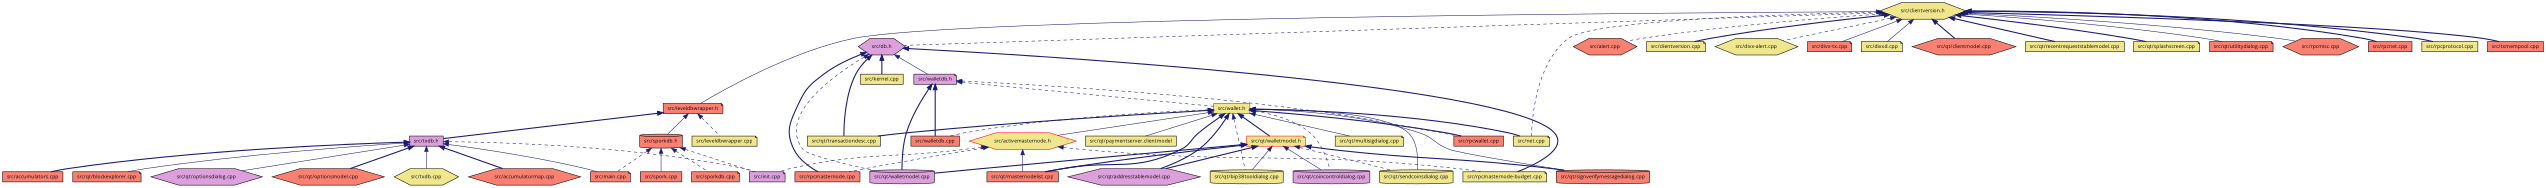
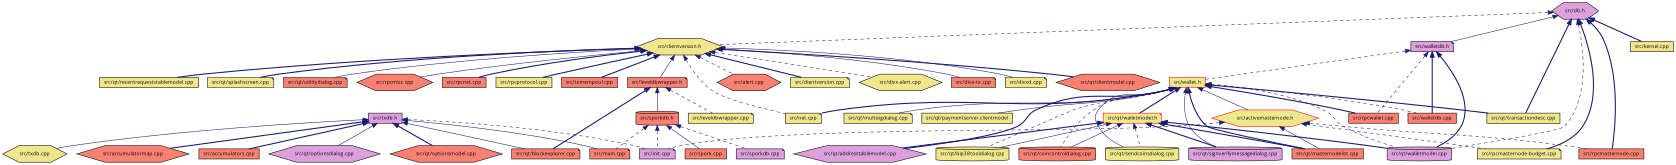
  digraph {
    fontname="Open Sans"
    node [color=black fillcolor=salmon fontname="Open Sans" fontsize=10 shape=note style=filled]
    edge [color=midnightblue dir=back fontname="Open Sans" fontsize=10 labelfontname=Helvetica labelfontsize=10 style=bold]
    n1 [fillcolor=khaki fontcolor=black height=0.2 label="src/clientversion.h" shape=hexagon width=0.4]
    n2 [height=0.2 label="src/leveldbwrapper.h" width=0.4]
    n3 [fillcolor=plum height=0.2 label="src/db.h" shape=hexagon width=0.4]
    n4 [fillcolor=khaki height=0.2 label="src/net.cpp" width=0.4]
    n5 [height=0.2 label="src/alert.cpp" shape=hexagon width=0.4]
    n6 [fillcolor=khaki height=0.2 label="src/clientversion.cpp" width=0.4]
    n7 [fillcolor=khaki height=0.2 label="src/divx-alert.cpp" shape=hexagon width=0.4]
    n8 [height=0.2 label="src/divx-tx.cpp" width=0.4]
    n9 [fillcolor=khaki height=0.2 label="src/divxd.cpp" width=0.4]
    n10 [height=0.2 label="src/qt/clientmodel.cpp" shape=hexagon width=0.4]
    n11 [fillcolor=khaki height=0.2 label="src/qt/recentrequeststablemodel.cpp" shape=box width=0.4]
    n12 [fillcolor=khaki height=0.2 label="src/qt/splashscreen.cpp" width=0.4]
    n13 [height=0.2 label="src/qt/utilitydialog.cpp" width=0.4]
    n14 [height=0.2 label="src/rpcmisc.cpp" shape=hexagon width=0.4]
    n15 [height=0.2 label="src/rpcnet.cpp" shape=box width=0.4]
    n16 [fillcolor=khaki height=0.2 label="src/rpcprotocol.cpp" shape=box width=0.4]
    n17 [height=0.2 label="src/txmempool.cpp" shape=box width=0.4]
    n18 [fillcolor=plum height=0.2 label="src/txdb.h" shape=box width=0.4]
    n19 [height=0.2 label="src/sporkdb.h" shape=cylinder width=0.4]
    n20 [fillcolor=khaki height=0.2 label="src/leveldbwrapper.cpp" width=0.4]
    n21 [fillcolor=plum height=0.2 label="src/walletdb.h" width=0.4]
    n22 [fillcolor=khaki height=0.2 label="src/rpcmasternode-budget.cpp" width=0.4]
    n23 [height=0.2 label="src/rpcmasternode.cpp" shape=box width=0.4]
    n24 [fillcolor=plum height=0.2 label="src/qt/walletmodel.cpp" shape=cylinder width=0.4]
    n25 [fillcolor=khaki height=0.2 label="src/qt/transactiondesc.cpp" shape=box width=0.4]
    n26 [fillcolor=khaki height=0.2 label="src/kernel.cpp" shape=box width=0.4]
    n27 [height=0.2 label="src/accumulatormap.cpp" shape=hexagon width=0.4]
    n28 [height=0.2 label="src/accumulators.cpp" shape=box width=0.4]
    n29 [fillcolor=plum height=0.2 label="src/init.cpp" width=0.4]
    n30 [height=0.2 label="src/main.cpp" width=0.4]
    n31 [height=0.2 label="src/qt/blockexplorer.cpp" width=0.4]
    n32 [fillcolor=plum height=0.2 label="src/qt/optionsdialog.cpp" shape=hexagon width=0.4]
    n33 [height=0.2 label="src/qt/optionsmodel.cpp" shape=hexagon width=0.4]
    n34 [fillcolor=khaki height=0.2 label="src/txdb.cpp" shape=hexagon width=0.4]
    n35 [height=0.2 label="src/spork.cpp" shape=box width=0.4]
-   n36 [height=0.2 label="src/sporkdb.cpp" width=0.4]
+   n36 [fillcolor=plum height=0.2 label="src/sporkdb.cpp" width=0.4]
    n37 [color=red fillcolor=khaki height=0.2 label="src/wallet.h" shape=box width=0.4]
    n38 [height=0.2 label="src/rpcwallet.cpp" shape=box width=0.4]
    n39 [height=0.2 label="src/walletdb.cpp" shape=box width=0.4]
    n40 [color=red fillcolor=khaki height=0.2 label="src/activemasternode.h" shape=hexagon width=0.4]
    n41 [height=0.2 label="src/qt/masternodelist.cpp" shape=box width=0.4]
    n42 [color=red fillcolor=khaki height=0.2 label="src/qt/walletmodel.h" width=0.4]
    n43 [fillcolor=plum height=0.2 label="src/qt/addresstablemodel.cpp" shape=hexagon width=0.4]
    n44 [fillcolor=khaki height=0.2 label="src/qt/bip38tooldialog.cpp" shape=cylinder width=0.4]
-   n45 [fillcolor=plum height=0.2 label="src/qt/coincontroldialog.cpp" shape=cylinder width=0.4]
+   n45 [height=0.2 label="src/qt/coincontroldialog.cpp" shape=cylinder width=0.4]
    n46 [fillcolor=khaki height=0.2 label="src/qt/sendcoinsdialog.cpp" shape=cylinder width=0.4]
-   n47 [height=0.2 label="src/qt/signverifymessagedialog.cpp" shape=cylinder width=0.4]
+   n47 [fillcolor=plum height=0.2 label="src/qt/signverifymessagedialog.cpp" shape=cylinder width=0.4]
    n48 [fillcolor=khaki height=0.2 label="src/qt/multisigdialog.cpp" width=0.4]
    n49 [fillcolor=khaki height=0.2 label="src/qt/paymentserver.clientmodel" shape=box width=0.4]
    n1 -> n2 [style=solid]
-   n1 -> n3 [style=dashed]
+   n3 -> n1 [style=dashed]
    n1 -> n4 [style=dashed]
    n1 -> n5 [style=dashed]
    n1 -> n6
    n1 -> n7 [style=dashed]
    n1 -> n8 [style=solid]
    n1 -> n9 [style=solid]
    n1 -> n10
    n1 -> n11
    n1 -> n12
    n1 -> n13 [style=solid]
    n1 -> n14 [style=solid]
    n1 -> n15
    n1 -> n16
    n1 -> n17
-   n2 -> n18
+   n2 -> n31
    n2 -> n19 [style=solid]
    n2 -> n20 [style=dashed]
    n3 -> n21 [style=solid]
    n3 -> n22
    n3 -> n23
    n3 -> n24 [style=dashed]
    n3 -> n25
    n3 -> n26
    n18 -> n27
    n18 -> n28
    n18 -> n29 [style=dashed]
    n18 -> n30 [style=solid]
    n18 -> n31 [style=solid]
    n18 -> n32 [style=solid]
    n18 -> n33
    n18 -> n34 [style=solid]
    n19 -> n29 [style=dashed]
    n19 -> n30 [style=dashed]
    n19 -> n35 [style=solid]
    n19 -> n36 [style=dashed]
    n21 -> n24
    n21 -> n37 [style=dashed]
    n21 -> n38 [style=dashed]
    n21 -> n39
    n37 -> n4
+   n37 -> n24 [style=dashed]
    n37 -> n25
    n37 -> n38
    n37 -> n39 [style=dashed]
    n37 -> n40 [style=solid]
    n37 -> n41
    n37 -> n42
    n37 -> n43
    n37 -> n44 [style=dashed]
    n37 -> n45 [style=dashed]
    n37 -> n46 [style=solid]
    n37 -> n47 [style=solid]
    n37 -> n48 [style=solid]
    n37 -> n49 [style=solid]
    n40 -> n22 [style=dashed]
    n40 -> n23 [style=dashed]
    n40 -> n29 [style=dashed]
    n40 -> n41 [style=solid]
    n42 -> n24
    n42 -> n41
    n42 -> n43
    n42 -> n44 [style=solid]
    n42 -> n45 [style=solid]
    n42 -> n46 [style=dashed]
    n42 -> n47
  }
